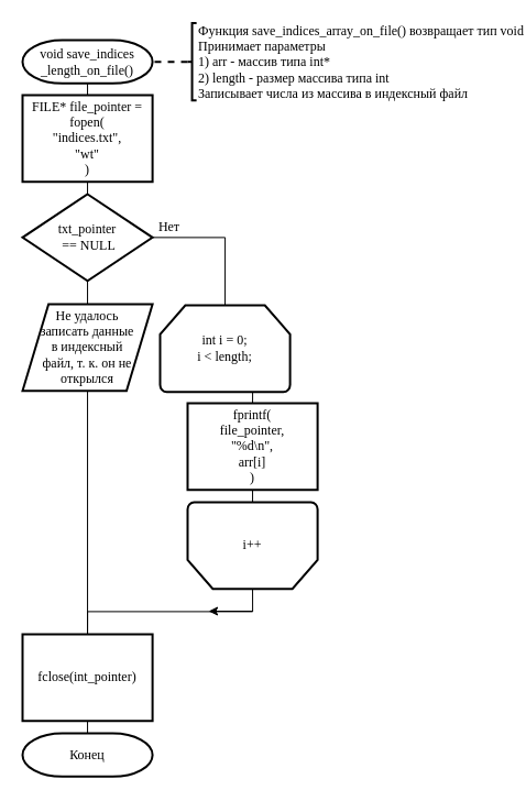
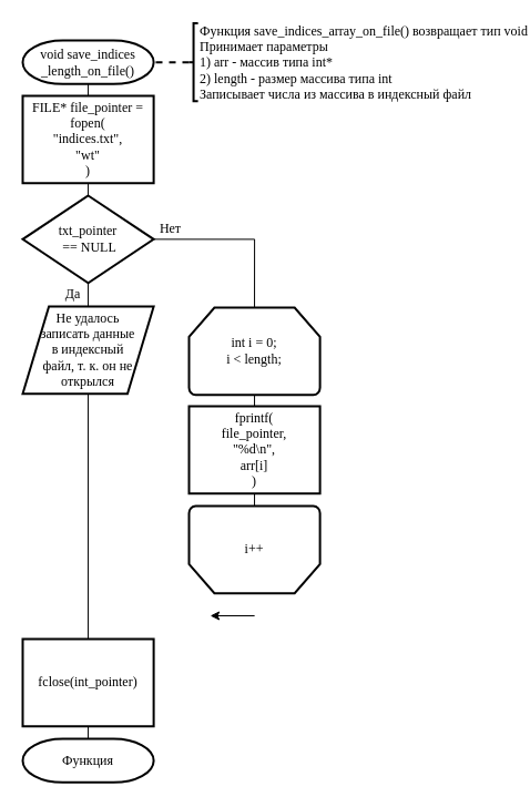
  <mxCell id="0" />
  <mxCell id="1" parent="0" />
  <mxCell id="2" style="edgeStyle=orthogonalEdgeStyle;rounded=0;orthogonalLoop=1;jettySize=auto;html=1;exitX=0.5;exitY=1;exitDx=0;exitDy=0;exitPerimeter=0;entryX=0.5;entryY=0;entryDx=0;entryDy=0;fontFamily=Times New Roman;endArrow=none;endFill=0;" edge="1" parent="1" source="3" target="5"><mxGeometry relative="1" as="geometry" /></mxCell>
  <mxCell id="3" value="void save_indices&lt;br&gt;_length_on_file()" style="strokeWidth=2;html=1;shape=mxgraph.flowchart.terminator;whiteSpace=wrap;fontFamily=Times New Roman;" vertex="1" parent="1"><mxGeometry x="20" y="36" width="118.11" height="39.37" as="geometry" /></mxCell>
  <mxCell id="4" style="edgeStyle=orthogonalEdgeStyle;rounded=0;orthogonalLoop=1;jettySize=auto;html=1;exitX=0.5;exitY=1;exitDx=0;exitDy=0;entryX=0.5;entryY=0;entryDx=0;entryDy=0;entryPerimeter=0;endArrow=none;endFill=0;fontFamily=Times New Roman;" edge="1" parent="1" source="5" target="8"><mxGeometry relative="1" as="geometry" /></mxCell>
  <mxCell id="5" value="FILE* file_pointer = fopen(&lt;br&gt;&quot;indices.txt&quot;,&lt;br&gt;&quot;wt&quot;&lt;br&gt;)" style="rounded=0;whiteSpace=wrap;html=1;absoluteArcSize=1;arcSize=14;strokeWidth=2;fontFamily=Times New Roman;" vertex="1" parent="1"><mxGeometry x="20" y="86" width="118.11" height="78.74" as="geometry" /></mxCell>
  <mxCell id="6" style="edgeStyle=orthogonalEdgeStyle;rounded=0;orthogonalLoop=1;jettySize=auto;html=1;exitX=0.5;exitY=1;exitDx=0;exitDy=0;exitPerimeter=0;entryX=0.5;entryY=0;entryDx=0;entryDy=0;endArrow=none;endFill=0;fontFamily=Times New Roman;" edge="1" parent="1" source="8" target="10"><mxGeometry relative="1" as="geometry" /></mxCell>
  <mxCell id="7" style="edgeStyle=orthogonalEdgeStyle;rounded=0;orthogonalLoop=1;jettySize=auto;html=1;exitX=1;exitY=0.5;exitDx=0;exitDy=0;exitPerimeter=0;entryX=0.5;entryY=0;entryDx=0;entryDy=0;entryPerimeter=0;endArrow=none;endFill=0;fontFamily=Times New Roman;" edge="1" parent="1" source="8" target="12"><mxGeometry relative="1" as="geometry" /></mxCell>
  <mxCell id="8" value="txt_pointer&lt;br&gt;&amp;nbsp;== NULL" style="strokeWidth=2;html=1;shape=mxgraph.flowchart.decision;whiteSpace=wrap;fontFamily=Times New Roman;" vertex="1" parent="1"><mxGeometry x="20" y="176" width="118.11" height="78.74" as="geometry" /></mxCell>
  <mxCell id="9" style="edgeStyle=orthogonalEdgeStyle;rounded=0;orthogonalLoop=1;jettySize=auto;html=1;exitX=0.5;exitY=1;exitDx=0;exitDy=0;entryX=0.5;entryY=0;entryDx=0;entryDy=0;endArrow=none;endFill=0;fontFamily=Times New Roman;" edge="1" parent="1" source="10" target="18"><mxGeometry relative="1" as="geometry" /></mxCell>
  <mxCell id="10" value="&lt;font style=&quot;font-size: 12px&quot;&gt;Не удалось&lt;br&gt;записать&amp;nbsp;данные&lt;br&gt;в индексный &lt;br&gt;файл, т. к. он не открылся&lt;/font&gt;" style="shape=parallelogram;perimeter=parallelogramPerimeter;whiteSpace=wrap;html=1;strokeWidth=2;fontFamily=Times New Roman;" vertex="1" parent="1"><mxGeometry x="20" y="276" width="118.11" height="78.74" as="geometry" /></mxCell>
  <mxCell id="11" style="edgeStyle=orthogonalEdgeStyle;rounded=0;orthogonalLoop=1;jettySize=auto;html=1;exitX=0.5;exitY=1;exitDx=0;exitDy=0;exitPerimeter=0;entryX=0.5;entryY=0;entryDx=0;entryDy=0;endArrow=none;endFill=0;fontFamily=Times New Roman;" edge="1" parent="1" source="12" target="14"><mxGeometry relative="1" as="geometry" /></mxCell>
- <mxCell id="12" value="int i = 0;&lt;br&gt;i &amp;lt; length;" style="strokeWidth=2;html=1;shape=mxgraph.flowchart.loop_limit;whiteSpace=wrap;fontFamily=Times New Roman;" vertex="1" parent="1"><mxGeometry x="145" y="277" width="118.11" height="78.74" as="geometry" /></mxCell>
+ <mxCell id="12" value="int i = 0;&lt;br&gt;i &amp;lt; length;" style="strokeWidth=2;html=1;shape=mxgraph.flowchart.loop_limit;whiteSpace=wrap;fontFamily=Times New Roman;" vertex="1" parent="1"><mxGeometry x="170" y="277" width="118.11" height="78.74" as="geometry" /></mxCell>
  <mxCell id="13" style="edgeStyle=orthogonalEdgeStyle;rounded=0;orthogonalLoop=1;jettySize=auto;html=1;exitX=0.5;exitY=1;exitDx=0;exitDy=0;entryX=0.5;entryY=1;entryDx=0;entryDy=0;entryPerimeter=0;endArrow=none;endFill=0;fontFamily=Times New Roman;" edge="1" parent="1" source="14" target="16"><mxGeometry relative="1" as="geometry" /></mxCell>
  <mxCell id="14" value="fprintf(&lt;br&gt;file_pointer,&lt;br&gt;&quot;%d\n&quot;, &lt;br&gt;arr[i]&lt;br&gt;)" style="rounded=0;whiteSpace=wrap;html=1;absoluteArcSize=1;arcSize=14;strokeWidth=2;fontFamily=Times New Roman;" vertex="1" parent="1"><mxGeometry x="170" y="366" width="118.11" height="78.74" as="geometry" /></mxCell>
- <mxCell id="15" style="edgeStyle=orthogonalEdgeStyle;rounded=0;orthogonalLoop=1;jettySize=auto;html=1;exitX=0.5;exitY=0;exitDx=0;exitDy=0;exitPerimeter=0;entryX=0.5;entryY=0;entryDx=0;entryDy=0;endArrow=none;endFill=0;fontFamily=Times New Roman;" edge="1" parent="1" source="16" target="18"><mxGeometry relative="1" as="geometry" /></mxCell>
  <mxCell id="16" value="i++" style="strokeWidth=2;html=1;shape=mxgraph.flowchart.loop_limit;whiteSpace=wrap;fontFamily=Times New Roman;flipV=1;" vertex="1" parent="1"><mxGeometry x="170" y="456" width="118.11" height="78.74" as="geometry" /></mxCell>
  <mxCell id="17" style="edgeStyle=orthogonalEdgeStyle;rounded=0;orthogonalLoop=1;jettySize=auto;html=1;exitX=0.5;exitY=1;exitDx=0;exitDy=0;entryX=0.5;entryY=0;entryDx=0;entryDy=0;entryPerimeter=0;endArrow=none;endFill=0;strokeWidth=1;fontFamily=Times New Roman;" edge="1" parent="1" source="18" target="19"><mxGeometry relative="1" as="geometry" /></mxCell>
  <mxCell id="18" value="fclose(int_pointer)" style="rounded=0;whiteSpace=wrap;html=1;absoluteArcSize=1;arcSize=14;strokeWidth=2;fontFamily=Times New Roman;" vertex="1" parent="1"><mxGeometry x="20" y="576" width="118.11" height="78.74" as="geometry" /></mxCell>
- <mxCell id="19" value="Конец" style="strokeWidth=2;html=1;shape=mxgraph.flowchart.terminator;whiteSpace=wrap;fontFamily=Times New Roman;" vertex="1" parent="1"><mxGeometry x="20" y="666" width="118.11" height="39.37" as="geometry" /></mxCell>
+ <mxCell id="19" value="Функция" style="strokeWidth=2;html=1;shape=mxgraph.flowchart.terminator;whiteSpace=wrap;fontFamily=Times New Roman;" vertex="1" parent="1"><mxGeometry x="20" y="666" width="118.11" height="39.37" as="geometry" /></mxCell>
  <mxCell id="20" value="Нет" style="text;html=1;align=center;verticalAlign=middle;resizable=0;points=[];autosize=1;fontFamily=Times New Roman;" vertex="1" parent="1"><mxGeometry x="138.11" y="196" width="30" height="20" as="geometry" /></mxCell>
+ <mxCell id="21" value="Да" style="text;html=1;align=center;verticalAlign=middle;resizable=0;points=[];autosize=1;fontFamily=Times New Roman;" vertex="1" parent="1"><mxGeometry x="50" y="254.74" width="30" height="20" as="geometry" /></mxCell>
  <mxCell id="22" style="edgeStyle=orthogonalEdgeStyle;rounded=0;orthogonalLoop=1;jettySize=auto;html=1;exitX=0;exitY=0.5;exitDx=0;exitDy=0;exitPerimeter=0;entryX=1;entryY=0.5;entryDx=0;entryDy=0;entryPerimeter=0;endArrow=none;endFill=0;fontFamily=Times New Roman;dashed=1;strokeWidth=2;" edge="1" parent="1" source="23" target="3"><mxGeometry relative="1" as="geometry" /></mxCell>
  <mxCell id="23" value="Функция save_indices_array_on_file() возвращает тип void&lt;br&gt;Принимает параметры&lt;br&gt;1) arr - массив типа int*&lt;br&gt;2) length - размер массива типа int&lt;br&gt;Записывает числа из массива в индексный файл" style="strokeWidth=2;html=1;shape=mxgraph.flowchart.annotation_2;align=left;labelPosition=right;pointerEvents=1;fontFamily=Times New Roman;" vertex="1" parent="1"><mxGeometry x="170" y="20.53" width="8.11" height="70.32" as="geometry" /></mxCell>
  <mxCell id="24" value="" style="endArrow=classic;html=1;strokeWidth=1;fontFamily=Times New Roman;" edge="1" parent="1"><mxGeometry width="50" height="50" relative="1" as="geometry"><mxPoint x="229.11" y="555" as="sourcePoint" /><mxPoint x="189.11" y="555" as="targetPoint" /></mxGeometry></mxCell>
